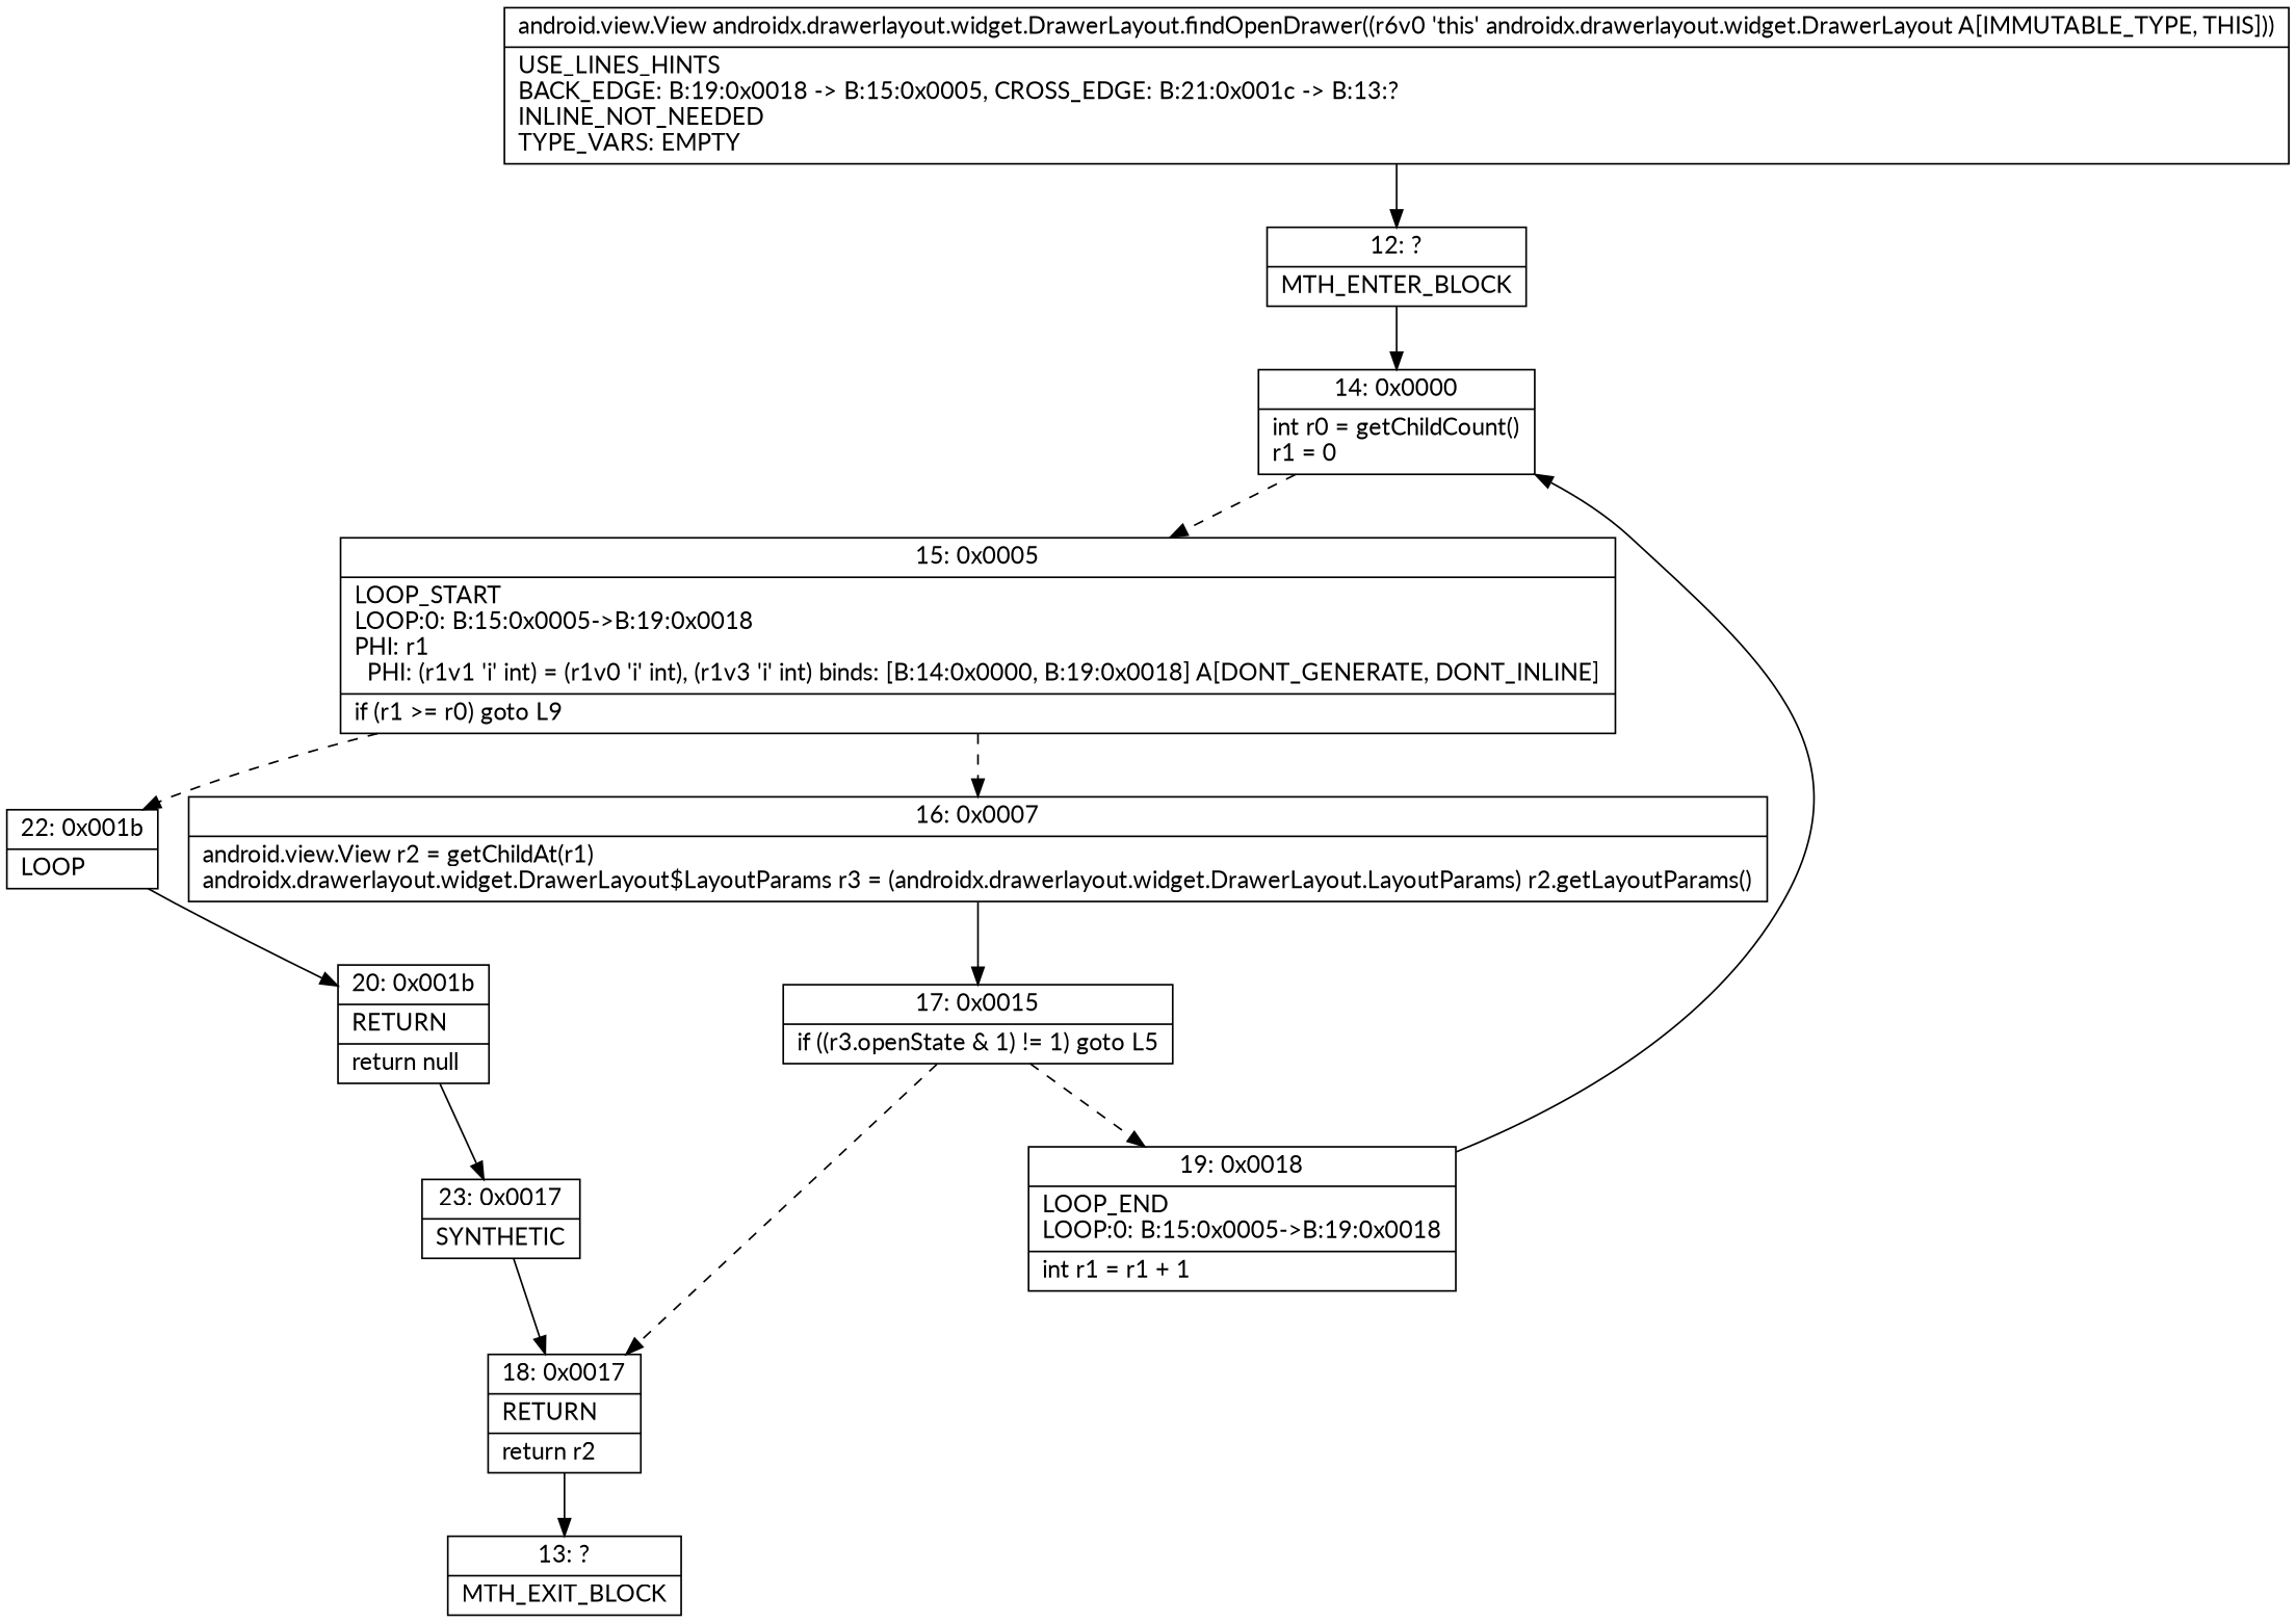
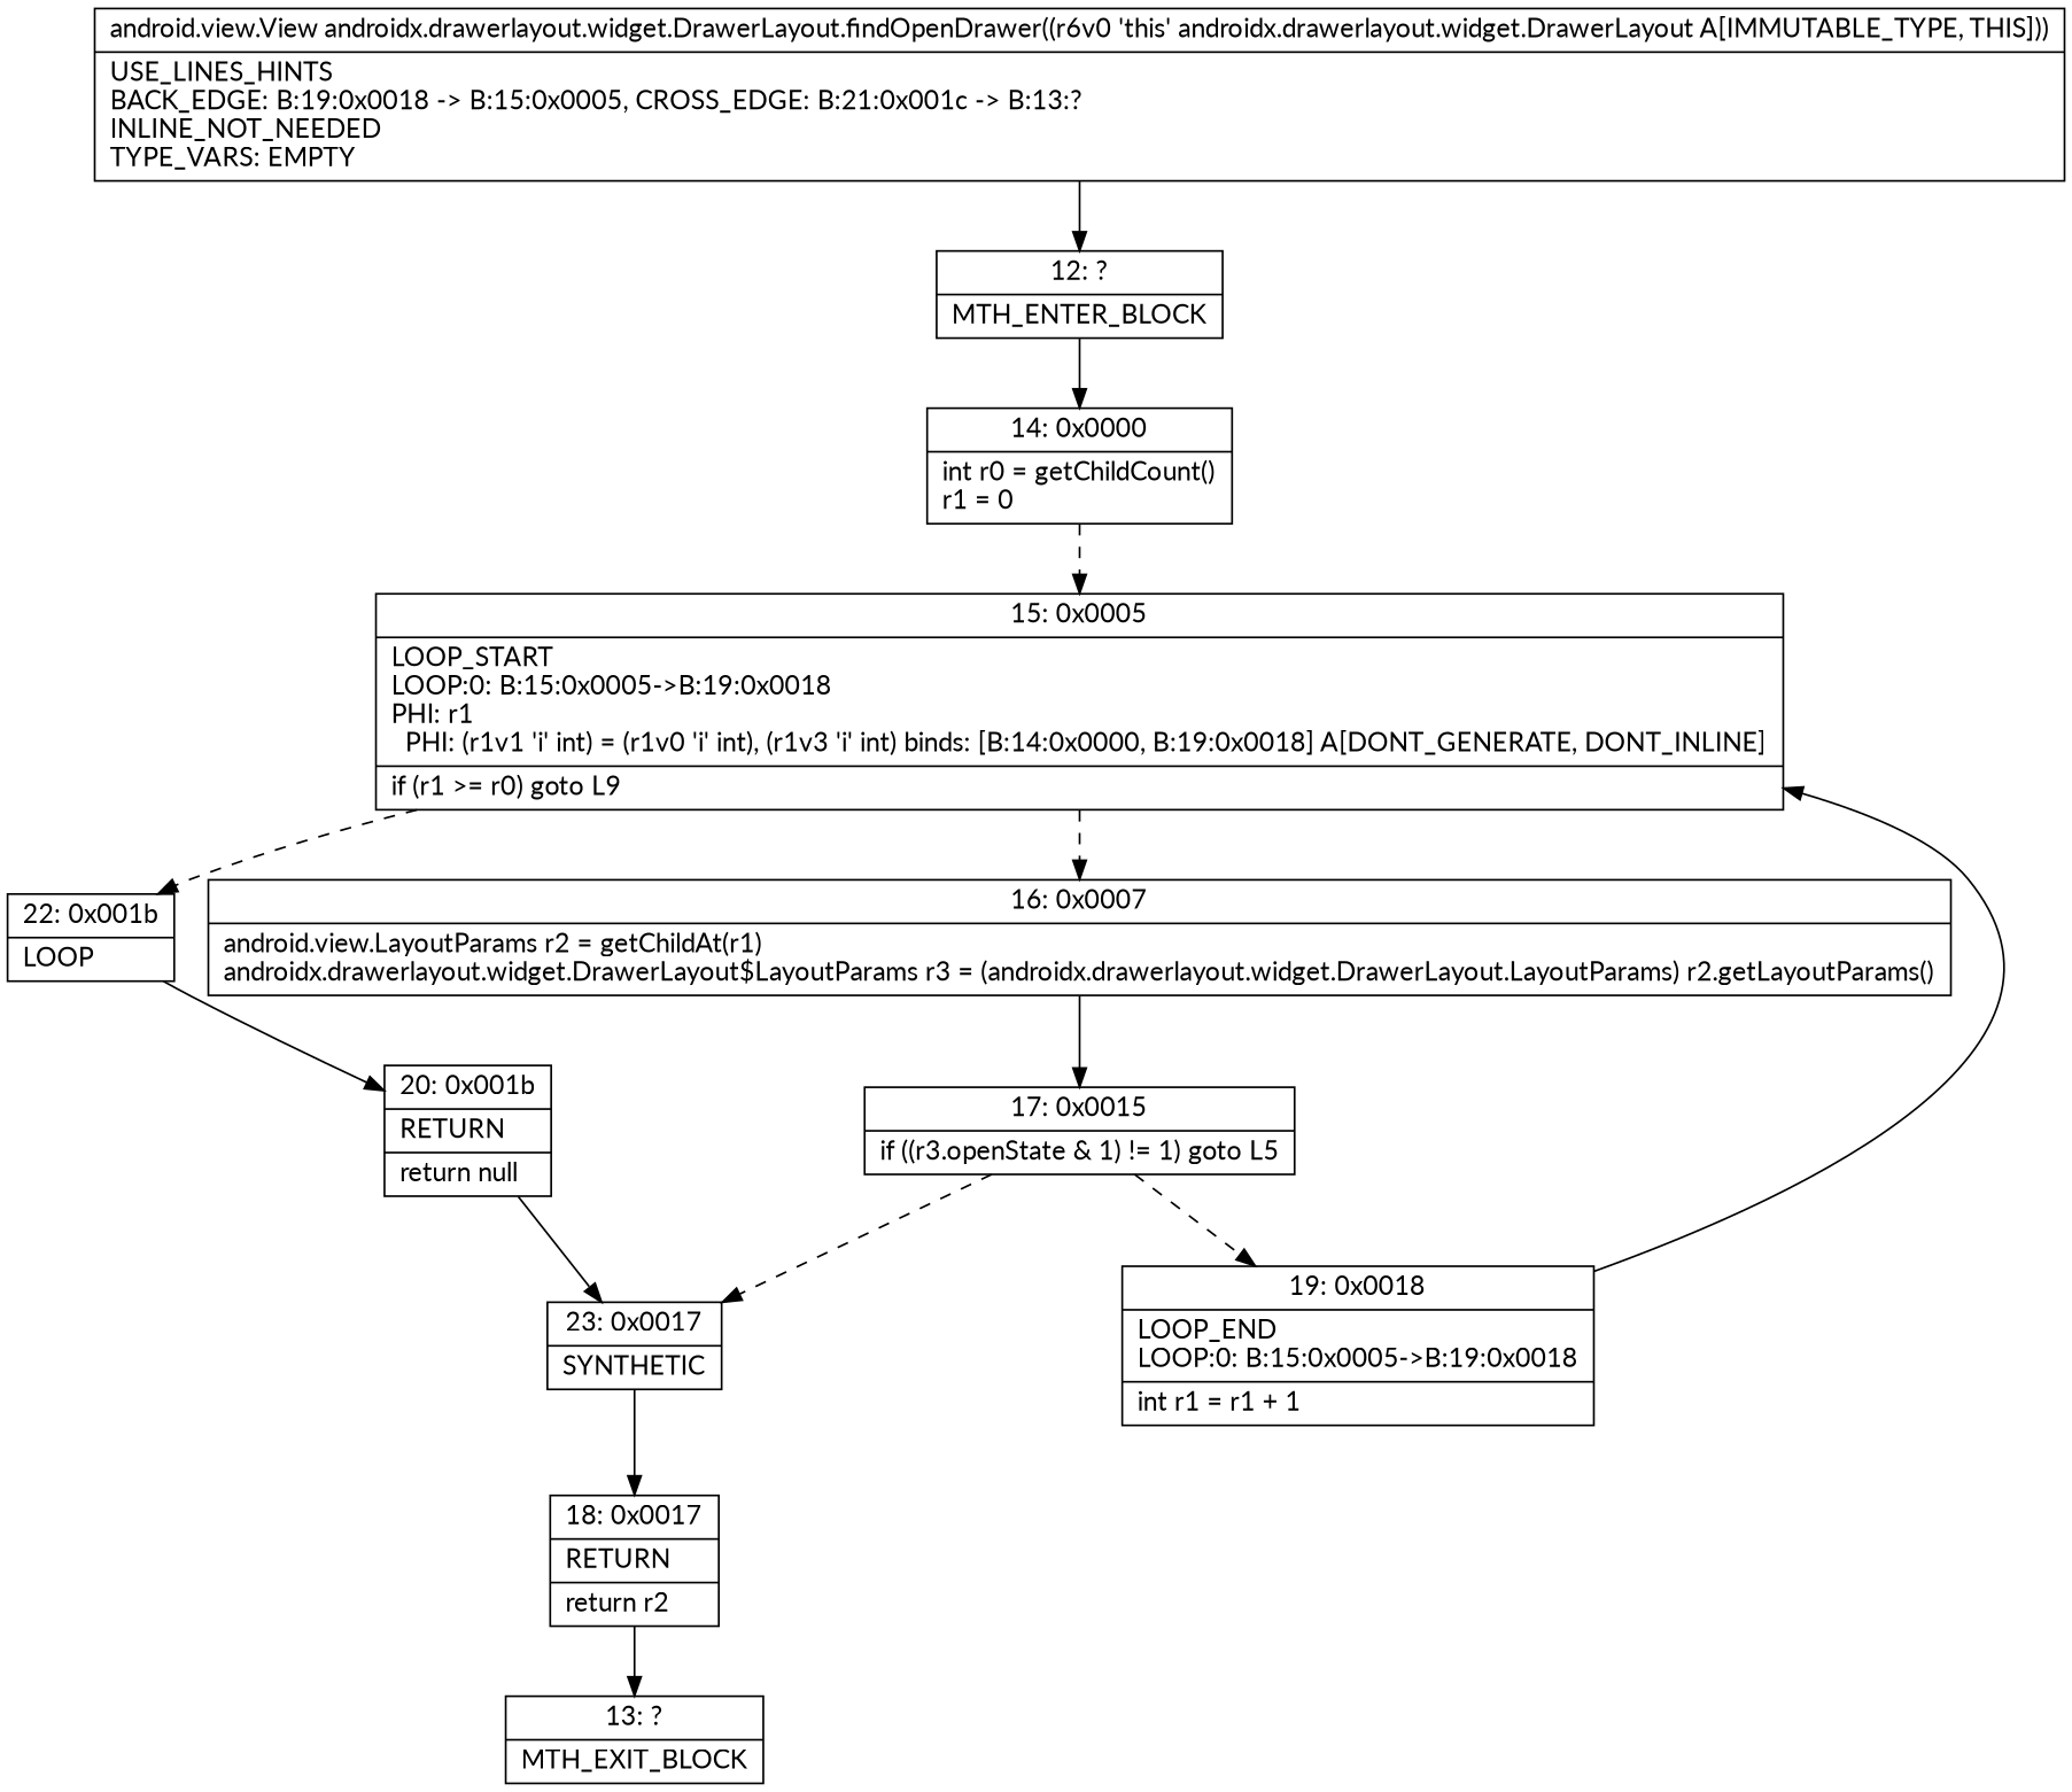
  digraph {
    fontname=Lato
    node [fontname=Lato shape=record]
    edge [fontname=Lato]
    n1 [label="{12\:\ ?|MTH_ENTER_BLOCK\l}"]
    n2 [label="{14\:\ 0x0000|int r0 = getChildCount()\lr1 = 0\l}"]
    n3 [label="{15\:\ 0x0005|LOOP_START\lLOOP:0: B:15:0x0005\-\>B:19:0x0018\lPHI: r1 \l  PHI: (r1v1 'i' int) = (r1v0 'i' int), (r1v3 'i' int) binds: [B:14:0x0000, B:19:0x0018] A[DONT_GENERATE, DONT_INLINE]\l|if (r1 \>= r0) goto L9\l}"]
-   n4 [label="{16\:\ 0x0007|android.view.View r2 = getChildAt(r1)\landroidx.drawerlayout.widget.DrawerLayout$LayoutParams r3 = (androidx.drawerlayout.widget.DrawerLayout.LayoutParams) r2.getLayoutParams()\l}"]
+   n4 [label="{16\:\ 0x0007|android.view.LayoutParams r2 = getChildAt(r1)\landroidx.drawerlayout.widget.DrawerLayout$LayoutParams r3 = (androidx.drawerlayout.widget.DrawerLayout.LayoutParams) r2.getLayoutParams()\l}"]
    n5 [label="{22\:\ 0x001b|LOOP\l}"]
    n6 [label="{17\:\ 0x0015|if ((r3.openState & 1) != 1) goto L5\l}"]
    n7 [label="{20\:\ 0x001b|RETURN\l|return null\l}"]
    n8 [label="{19\:\ 0x0018|LOOP_END\lLOOP:0: B:15:0x0005\-\>B:19:0x0018\l|int r1 = r1 + 1\l}"]
    n9 [label="{23\:\ 0x0017|SYNTHETIC\l}"]
    n10 [label="{18\:\ 0x0017|RETURN\l|return r2\l}"]
    n11 [label="{13\:\ ?|MTH_EXIT_BLOCK\l}"]
    n12 [label="{android.view.View androidx.drawerlayout.widget.DrawerLayout.findOpenDrawer((r6v0 'this' androidx.drawerlayout.widget.DrawerLayout A[IMMUTABLE_TYPE, THIS]))  | USE_LINES_HINTS\lBACK_EDGE: B:19:0x0018 \-\> B:15:0x0005, CROSS_EDGE: B:21:0x001c \-\> B:13:?\lINLINE_NOT_NEEDED\lTYPE_VARS: EMPTY\l}"]
    n1 -> n2
    n2 -> n3 [style=dashed]
    n3 -> n4 [style=dashed]
    n3 -> n5 [style=dashed]
    n4 -> n6
    n5 -> n7
    n6 -> n8 [style=dashed]
-   n6 -> n10 [style=dashed]
+   n6 -> n9 [style=dashed]
    n7 -> n9
-   n8 -> n2
+   n8 -> n3
    n9 -> n10
    n10 -> n11
    n12 -> n1
  }
